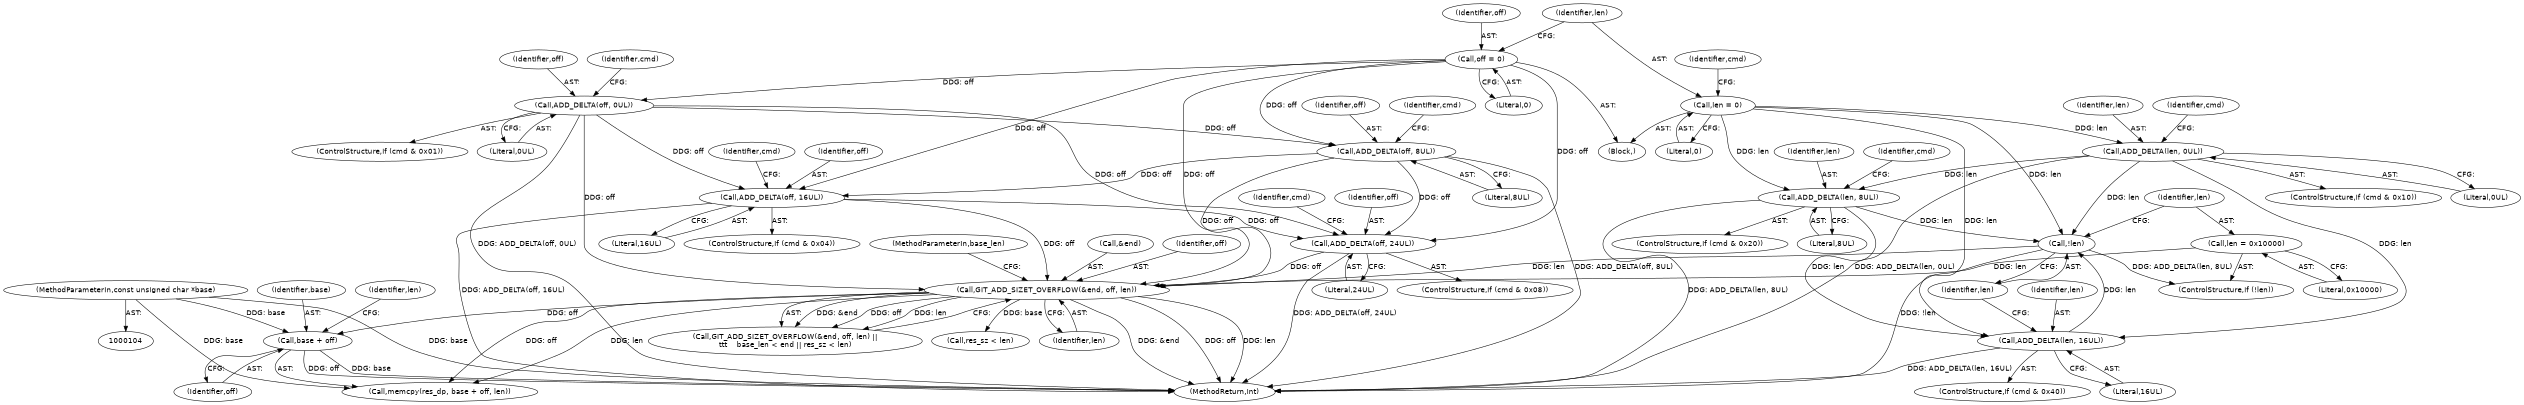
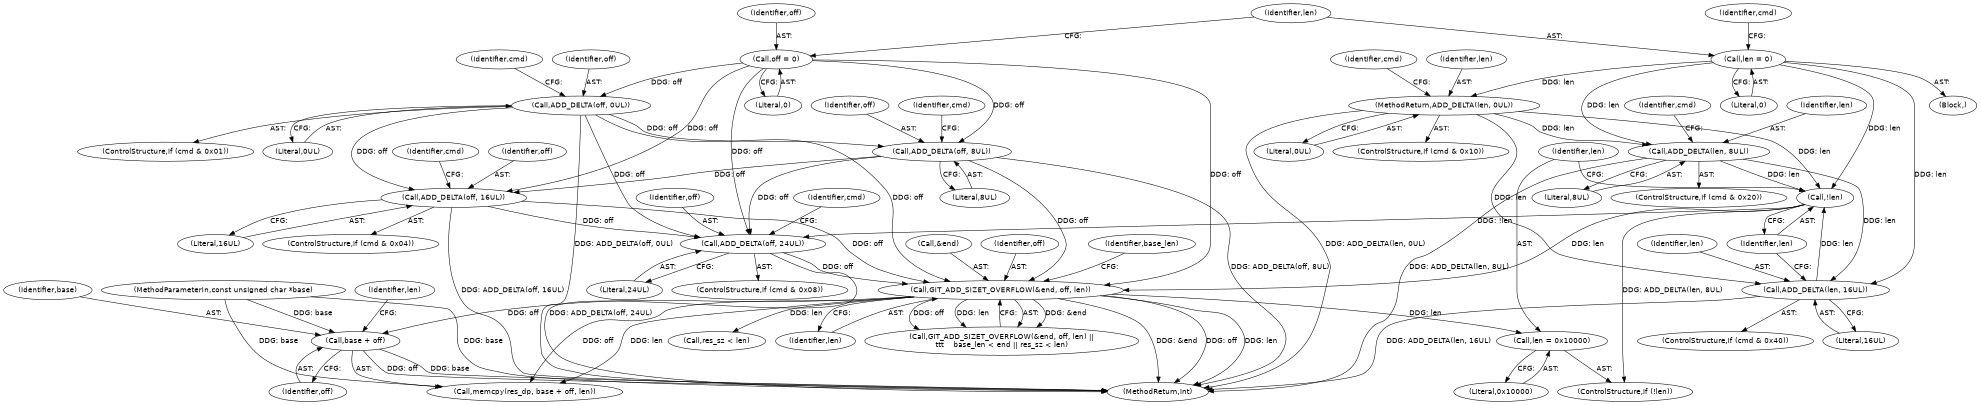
  digraph {
    fontname="DejaVu Sans"
    node [fontname="DejaVu Sans"]
    edge [fontname="DejaVu Sans"]
    n1 [label="(Call,base + off)"]
    n2 [label="(Identifier,off)"]
    n3 [label="(MethodReturn,int)"]
    n4 [label="(Call,memcpy(res_dp, base + off, len))"]
    n5 [label="(MethodParameterIn,const unsigned char *base)"]
-   1000104
    n7 [label="(Call,GIT_ADD_SIZET_OVERFLOW(&end, off, len))"]
    n8 [label="(Identifier,len)"]
    n9 [label="(Call,GIT_ADD_SIZET_OVERFLOW(&end, off, len) ||\n\t\t\t    base_len < end || res_sz < len)"]
    n10 [label="(Call,res_sz < len)"]
    n11 [label="(Call,ADD_DELTA(off, 8UL))"]
    n12 [label="(Call,ADD_DELTA(off, 24UL))"]
    n13 [label="(Call,ADD_DELTA(off, 16UL))"]
    n14 [label="(Literal,8UL)"]
    n15 [label="(Literal,24UL)"]
    n16 [label="(ControlStructure,if (cmd & 0x08))"]
    n17 [label="(ControlStructure,if (cmd & 0x04))"]
    n18 [label="(Literal,16UL)"]
    n19 [label="(Call,off = 0)"]
    n20 [label="(Call,ADD_DELTA(off, 0UL))"]
    n21 [label="(Literal,0)"]
    n22 [label="(Block,)"]
    n23 [label="(Literal,0UL)"]
    n24 [label="(ControlStructure,if (cmd & 0x01))"]
    n25 [label="(Call,len = 0x10000)"]
    n26 [label="(Literal,0x10000)"]
    n27 [label="(ControlStructure,if (!len))"]
    n28 [label="(Call,!len)"]
    n29 [label="(Identifier,len)"]
    n30 [label="(Call,ADD_DELTA(len, 16UL))"]
-   n31 [label="(Call,ADD_DELTA(len, 0UL))"]
+   n31 [label="(MethodReturn,ADD_DELTA(len, 0UL))"]
    n32 [label="(Call,ADD_DELTA(len, 8UL))"]
    n33 [label="(ControlStructure,if (cmd & 0x10))"]
    n34 [label="(Literal,0UL)"]
    n35 [label="(ControlStructure,if (cmd & 0x20))"]
    n36 [label="(Literal,8UL)"]
    n37 [label="(ControlStructure,if (cmd & 0x40))"]
    n38 [label="(Literal,16UL)"]
    n39 [label="(Call,len = 0)"]
    n40 [label="(Literal,0)"]
    n41 [label="(Identifier,off)"]
    n42 [label="(Identifier,base)"]
    n43 [label="(Identifier,off)"]
    n44 [label="(Identifier,cmd)"]
    n45 [label="(Identifier,cmd)"]
    n46 [label="(Call,&end)"]
    n47 [label="(Identifier,len)"]
    n48 [label="(Identifier,off)"]
    n49 [label="(Identifier,cmd)"]
    n50 [label="(Identifier,off)"]
    n51 [label="(Identifier,cmd)"]
    n52 [label="(Identifier,len)"]
    n53 [label="(Identifier,off)"]
    n54 [label="(Identifier,len)"]
    n55 [label="(Identifier,len)"]
    n56 [label="(Identifier,cmd)"]
    n57 [label="(Identifier,cmd)"]
    n58 [label="(Identifier,off)"]
-   n59 [label="(MethodParameterIn,base_len)"]
+   n59 [label="(Identifier,base_len)"]
    n60 [label="(Identifier,cmd)"]
    n61 [label="(Identifier,len)"]
    n62 [label="(Identifier,len)"]
    n1 -> n2 [label="CFG: "]
    n1 -> n3 [label="DDG: off"]
    n1 -> n3 [label="DDG: base"]
    n1 -> n4 [label="AST: "]
    n2 -> n1 [label="AST: "]
    n5 -> n1 [label="DDG: base"]
    n5 -> n3 [label="DDG: base"]
    n5 -> n4 [label="DDG: base"]
-   n5 -> 1000104 [label="AST: "]
    n7 -> n1 [label="DDG: off"]
    n7 -> n3 [label="DDG: off"]
    n7 -> n3 [label="DDG: len"]
    n7 -> n3 [label="DDG: &end"]
    n7 -> n4 [label="DDG: off"]
    n7 -> n4 [label="DDG: len"]
    n7 -> n8 [label="CFG: "]
    n7 -> n9 [label="AST: "]
    n7 -> n9 [label="DDG: &end"]
    n7 -> n9 [label="DDG: off"]
    n7 -> n9 [label="DDG: len"]
-   n7 -> n10 [label="DDG: base"]
+   n7 -> n10 [label="DDG: len"]
    n8 -> n7 [label="AST: "]
    n9 -> n7 [label="CFG: "]
    n11 -> n3 [label="DDG: ADD_DELTA(off, 8UL)"]
    n11 -> n7 [label="DDG: off"]
    n11 -> n12 [label="DDG: off"]
    n11 -> n13 [label="DDG: off"]
    n11 -> n14 [label="CFG: "]
    n12 -> n3 [label="DDG: ADD_DELTA(off, 24UL)"]
    n12 -> n7 [label="DDG: off"]
    n12 -> n15 [label="CFG: "]
    n12 -> n16 [label="AST: "]
    n13 -> n3 [label="DDG: ADD_DELTA(off, 16UL)"]
    n13 -> n7 [label="DDG: off"]
    n13 -> n12 [label="DDG: off"]
    n13 -> n17 [label="AST: "]
    n13 -> n18 [label="CFG: "]
    n14 -> n11 [label="AST: "]
    n15 -> n12 [label="AST: "]
    n18 -> n13 [label="AST: "]
    n19 -> n7 [label="DDG: off"]
    n19 -> n11 [label="DDG: off"]
    n19 -> n12 [label="DDG: off"]
    n19 -> n13 [label="DDG: off"]
    n19 -> n20 [label="DDG: off"]
    n19 -> n21 [label="CFG: "]
-   n19 -> n22 [label="AST: "]
    n20 -> n3 [label="DDG: ADD_DELTA(off, 0UL)"]
    n20 -> n7 [label="DDG: off"]
    n20 -> n11 [label="DDG: off"]
    n20 -> n12 [label="DDG: off"]
    n20 -> n13 [label="DDG: off"]
    n20 -> n23 [label="CFG: "]
    n20 -> n24 [label="AST: "]
    n21 -> n19 [label="AST: "]
    n23 -> n20 [label="AST: "]
-   n25 -> n7 [label="DDG: len"]
+   n7 -> n25 [label="DDG: len"]
    n25 -> n26 [label="CFG: "]
    n25 -> n27 [label="AST: "]
    n26 -> n25 [label="AST: "]
-   n28 -> n3 [label="DDG: !len"]
+   n28 -> n12 [label="DDG: !len"]
    n28 -> n7 [label="DDG: len"]
    n28 -> n27 [label="DDG: ADD_DELTA(len, 8UL)"]
    n28 -> n29 [label="CFG: "]
    n29 -> n28 [label="AST: "]
    n29 -> n30 [label="CFG: "]
    n30 -> n3 [label="DDG: ADD_DELTA(len, 16UL)"]
    n30 -> n28 [label="DDG: len"]
    n30 -> n37 [label="AST: "]
    n30 -> n38 [label="CFG: "]
    n31 -> n3 [label="DDG: ADD_DELTA(len, 0UL)"]
    n31 -> n28 [label="DDG: len"]
    n31 -> n30 [label="DDG: len"]
    n31 -> n32 [label="DDG: len"]
    n31 -> n33 [label="AST: "]
    n31 -> n34 [label="CFG: "]
    n32 -> n3 [label="DDG: ADD_DELTA(len, 8UL)"]
    n32 -> n28 [label="DDG: len"]
    n32 -> n30 [label="DDG: len"]
    n32 -> n35 [label="AST: "]
    n32 -> n36 [label="CFG: "]
    n34 -> n31 [label="AST: "]
    n36 -> n32 [label="AST: "]
    n38 -> n30 [label="AST: "]
    n39 -> n22 [label="AST: "]
    n39 -> n28 [label="DDG: len"]
    n39 -> n30 [label="DDG: len"]
    n39 -> n31 [label="DDG: len"]
    n39 -> n32 [label="DDG: len"]
    n39 -> n40 [label="CFG: "]
    n40 -> n39 [label="AST: "]
    n41 -> n13 [label="AST: "]
    n42 -> n1 [label="AST: "]
    n43 -> n11 [label="AST: "]
    n44 -> n13 [label="CFG: "]
    n45 -> n31 [label="CFG: "]
    n46 -> n7 [label="AST: "]
    n47 -> n25 [label="AST: "]
    n47 -> n28 [label="CFG: "]
    n48 -> n19 [label="AST: "]
    n49 -> n20 [label="CFG: "]
    n50 -> n12 [label="AST: "]
    n51 -> n11 [label="CFG: "]
    n52 -> n19 [label="CFG: "]
    n52 -> n39 [label="AST: "]
    n53 -> n7 [label="AST: "]
    n54 -> n32 [label="AST: "]
    n55 -> n30 [label="AST: "]
    n56 -> n12 [label="CFG: "]
    n57 -> n39 [label="CFG: "]
    n58 -> n20 [label="AST: "]
    n59 -> n7 [label="CFG: "]
    n60 -> n32 [label="CFG: "]
    n61 -> n1 [label="CFG: "]
    n62 -> n31 [label="AST: "]
  }
